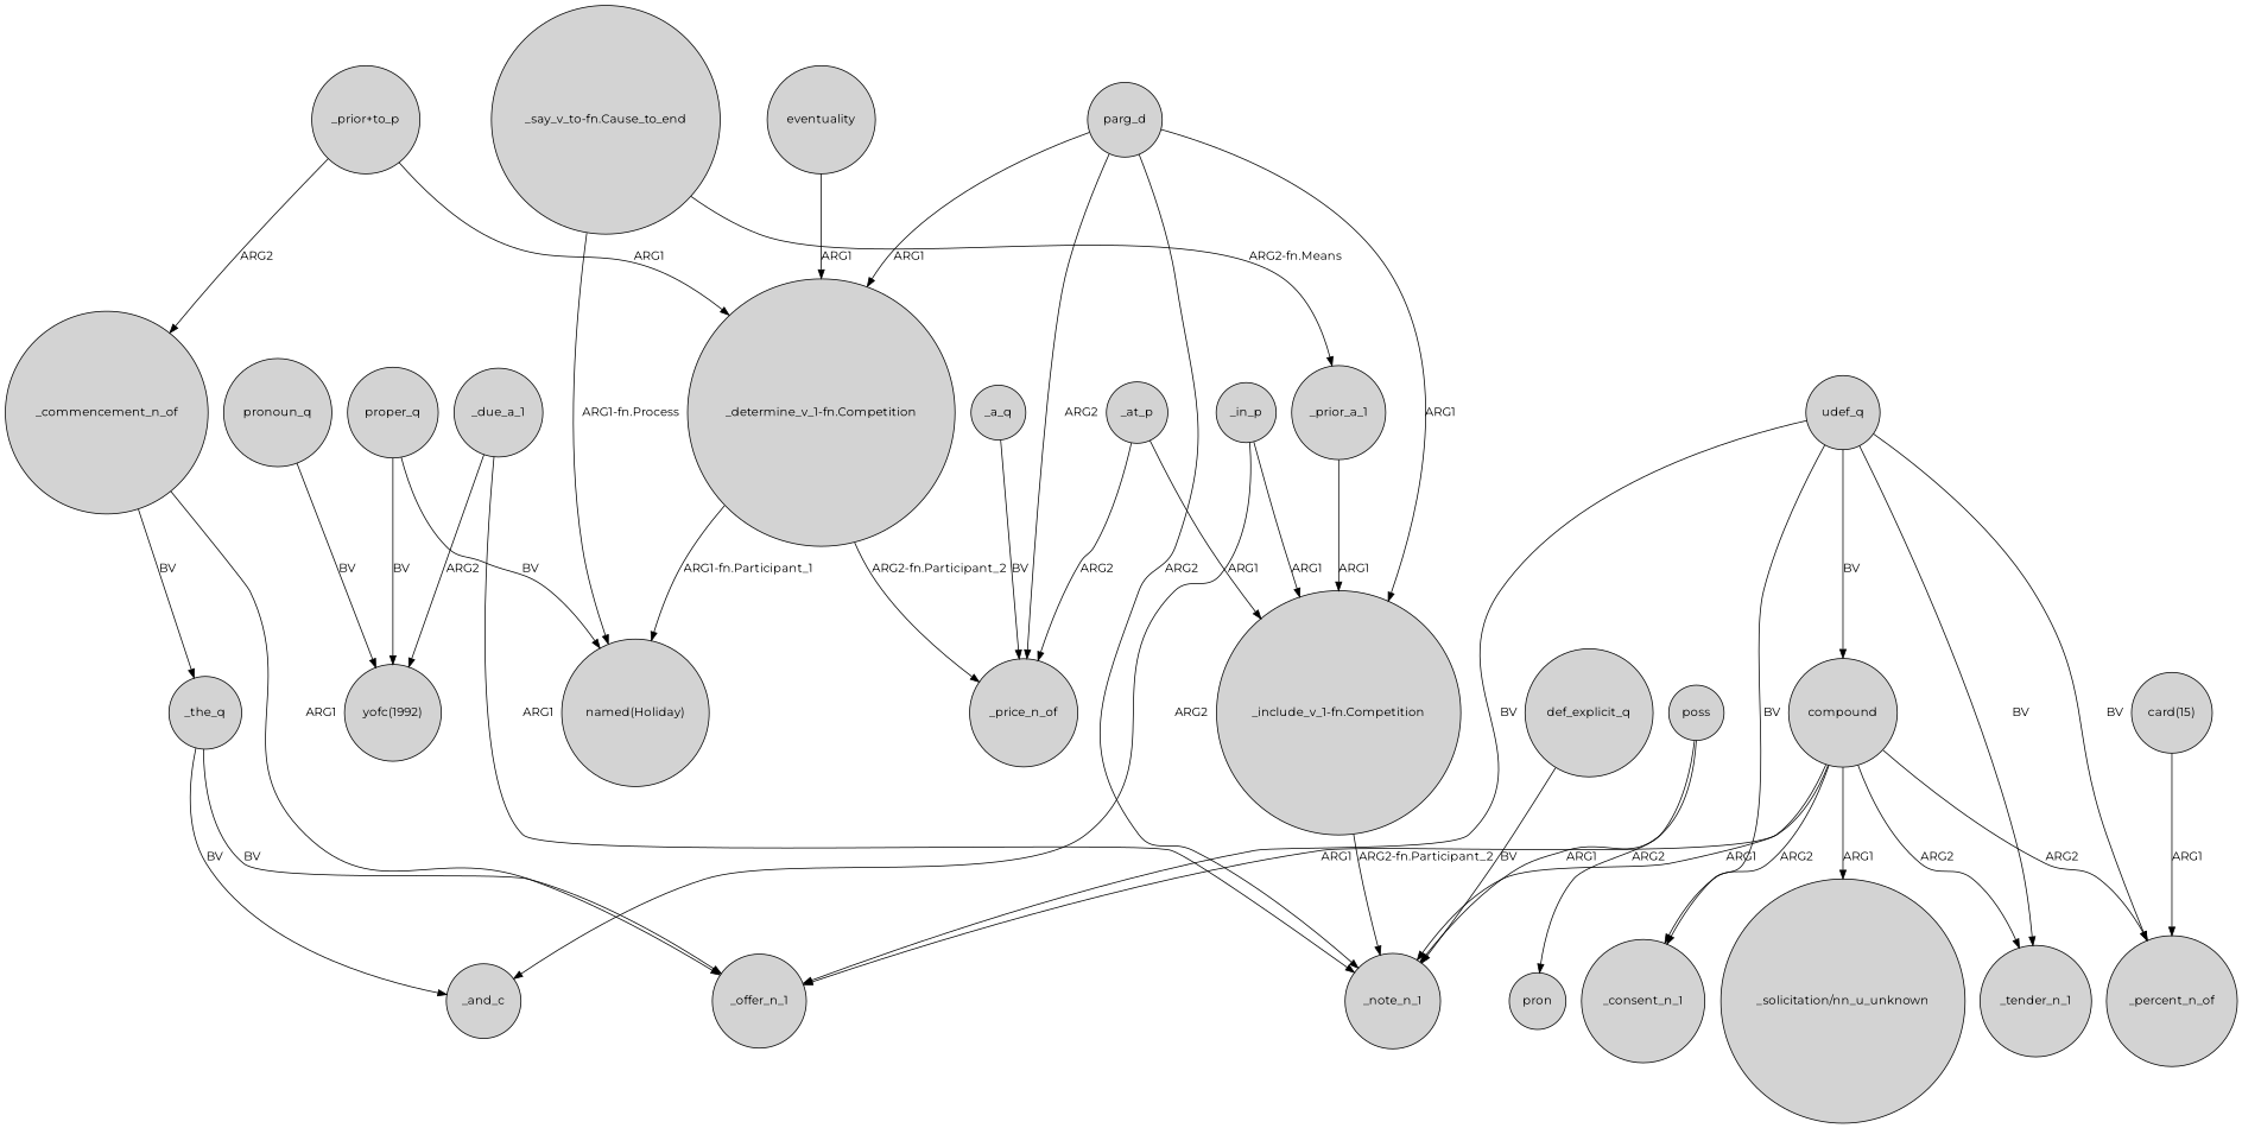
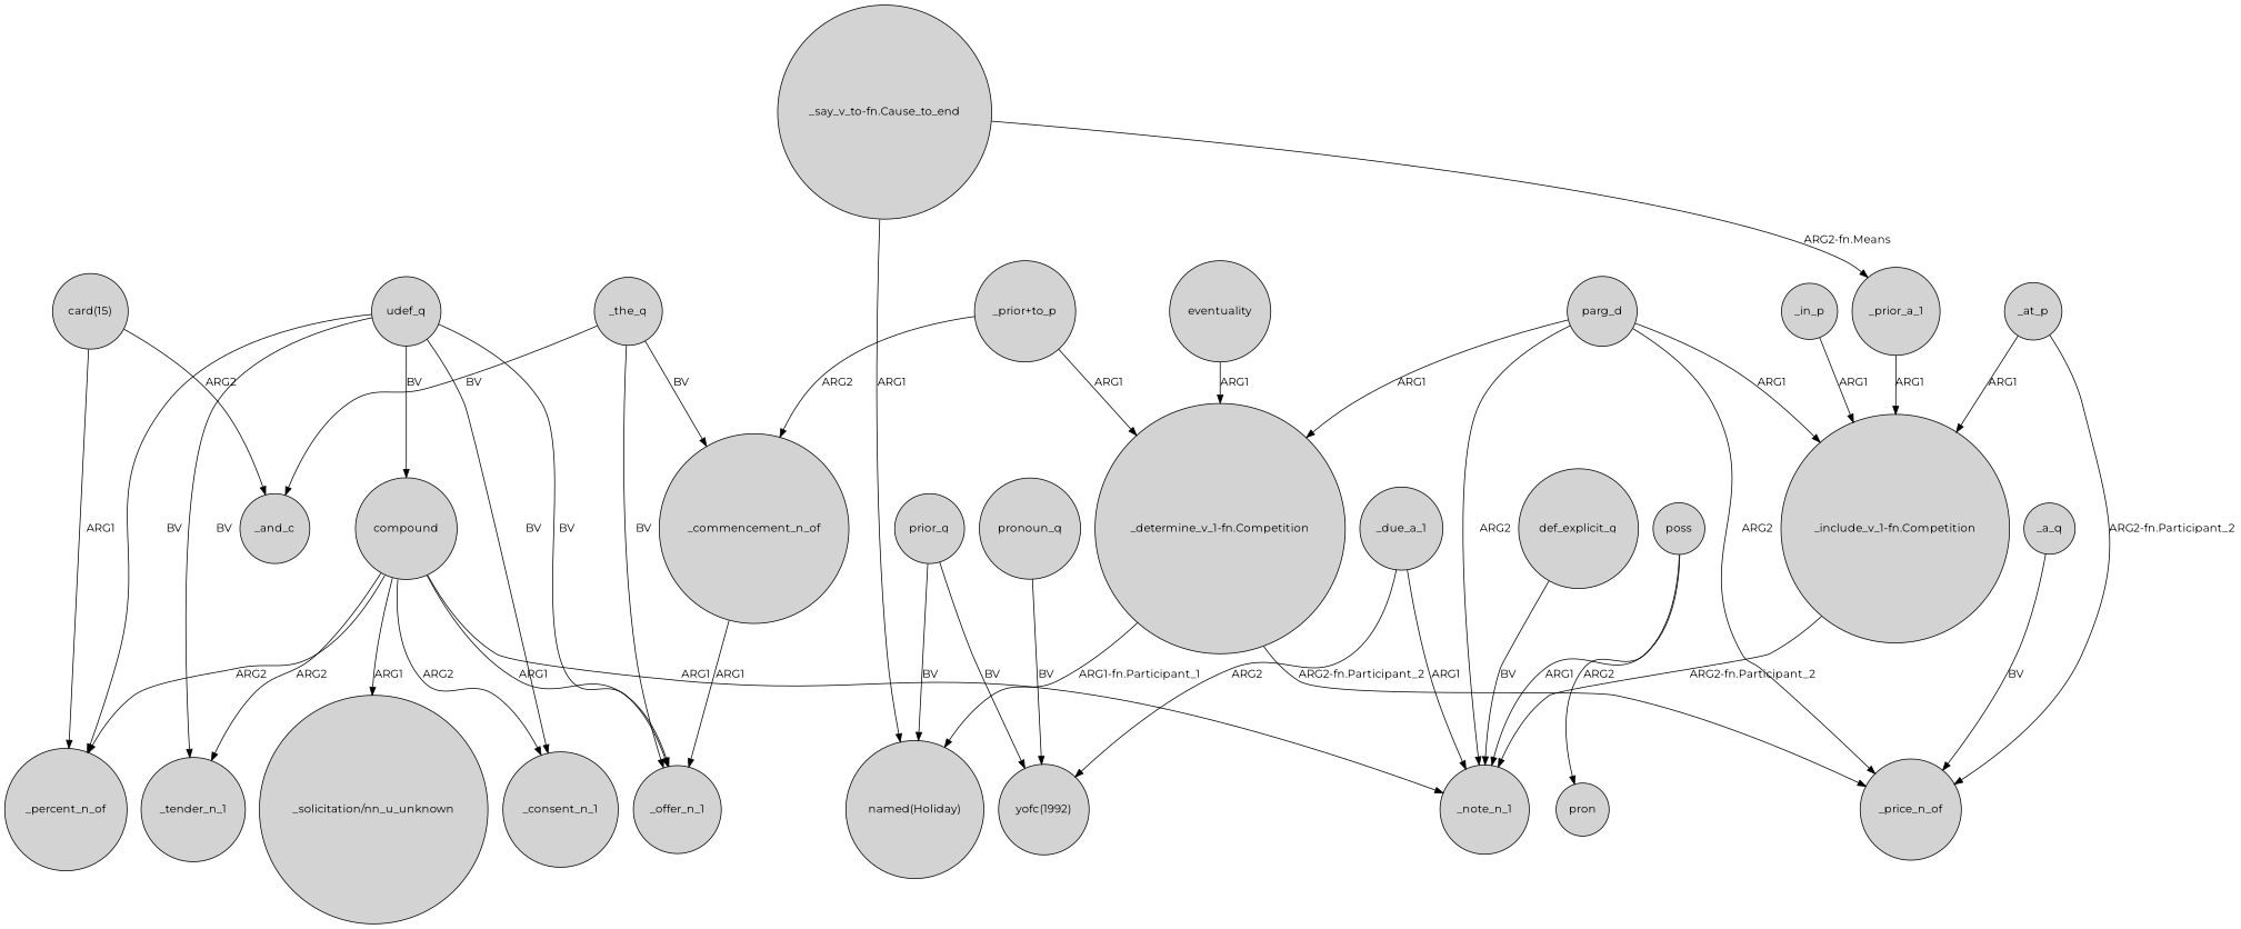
  digraph {
    fontname=Montserrat
    node [fontname=Montserrat shape=circle style=filled]
    edge [fontname=Montserrat]
    _in_p
    _and_c
    "_include_v_1-fn.Competition"
    _note_n_1
    _the_q
    _commencement_n_of
    _offer_n_1
    eventuality
    "_determine_v_1-fn.Competition"
    "named(Holiday)"
    _price_n_of
    udef_q
    _consent_n_1
    _tender_n_1
    _percent_n_of
    compound
    "_solicitation/nn_u_unknown"
-   proper_q
+   proper_q [label=prior_q]
    "yofc(1992)"
    n20 [label=_prior_a_1]
    parg_d
    "_prior+to_p"
    def_explicit_q
    "_say_v_to-fn.Cause_to_end"
    pronoun_q
    poss
    pron
    _at_p
    "card(15)"
    _due_a_1
    _a_q
-   _in_p -> _and_c [label=ARG2]
+   "card(15)" -> _and_c [label=ARG2]
    _in_p -> "_include_v_1-fn.Competition" [label=ARG1]
    "_include_v_1-fn.Competition" -> _note_n_1 [label="ARG2-fn.Participant_2"]
    _the_q -> _and_c [label=BV]
-   _commencement_n_of -> _the_q [label=BV]
+   _the_q -> _commencement_n_of [label=BV]
    _the_q -> _offer_n_1 [label=BV]
    _commencement_n_of -> _offer_n_1 [label=ARG1]
    eventuality -> "_determine_v_1-fn.Competition" [label=ARG1]
    "_determine_v_1-fn.Competition" -> "named(Holiday)" [label="ARG1-fn.Participant_1"]
    "_determine_v_1-fn.Competition" -> _price_n_of [label="ARG2-fn.Participant_2"]
    udef_q -> _offer_n_1 [label=BV]
    udef_q -> _consent_n_1 [label=BV]
    udef_q -> _tender_n_1 [label=BV]
    udef_q -> _percent_n_of [label=BV]
    udef_q -> compound [label=BV]
    compound -> _note_n_1 [label=ARG1]
    compound -> _offer_n_1 [label=ARG1]
    compound -> _consent_n_1 [label=ARG2]
    compound -> _tender_n_1 [label=ARG2]
    compound -> _percent_n_of [label=ARG2]
    compound -> "_solicitation/nn_u_unknown" [label=ARG1]
    proper_q -> "named(Holiday)" [label=BV]
    proper_q -> "yofc(1992)" [label=BV]
    n20 -> "_include_v_1-fn.Competition" [label=ARG1]
    parg_d -> "_include_v_1-fn.Competition" [label=ARG1]
    parg_d -> _note_n_1 [label=ARG2]
    parg_d -> "_determine_v_1-fn.Competition" [label=ARG1]
    parg_d -> _price_n_of [label=ARG2]
    "_prior+to_p" -> _commencement_n_of [label=ARG2]
    "_prior+to_p" -> "_determine_v_1-fn.Competition" [label=ARG1]
    def_explicit_q -> _note_n_1 [label=BV]
-   "_say_v_to-fn.Cause_to_end" -> "named(Holiday)" [label="ARG1-fn.Process"]
+   "_say_v_to-fn.Cause_to_end" -> "named(Holiday)" [label=ARG1]
    "_say_v_to-fn.Cause_to_end" -> n20 [label="ARG2-fn.Means"]
    pronoun_q -> "yofc(1992)" [label=BV]
    poss -> _note_n_1 [label=ARG1]
    poss -> pron [label=ARG2]
    _at_p -> "_include_v_1-fn.Competition" [label=ARG1]
-   _at_p -> _price_n_of [label=ARG2]
+   _at_p -> _price_n_of [label="ARG2-fn.Participant_2"]
    "card(15)" -> _percent_n_of [label=ARG1]
    _due_a_1 -> _note_n_1 [label=ARG1]
    _due_a_1 -> "yofc(1992)" [label=ARG2]
    _a_q -> _price_n_of [label=BV]
  }
